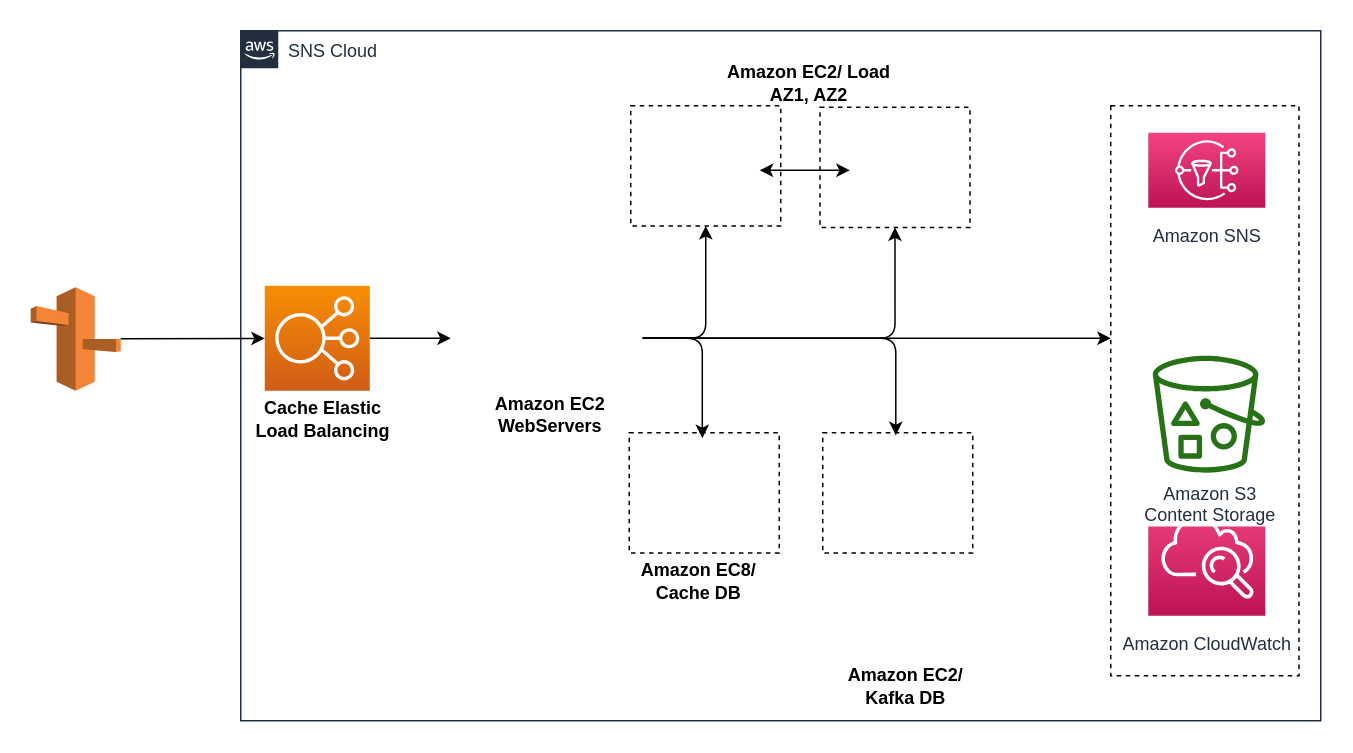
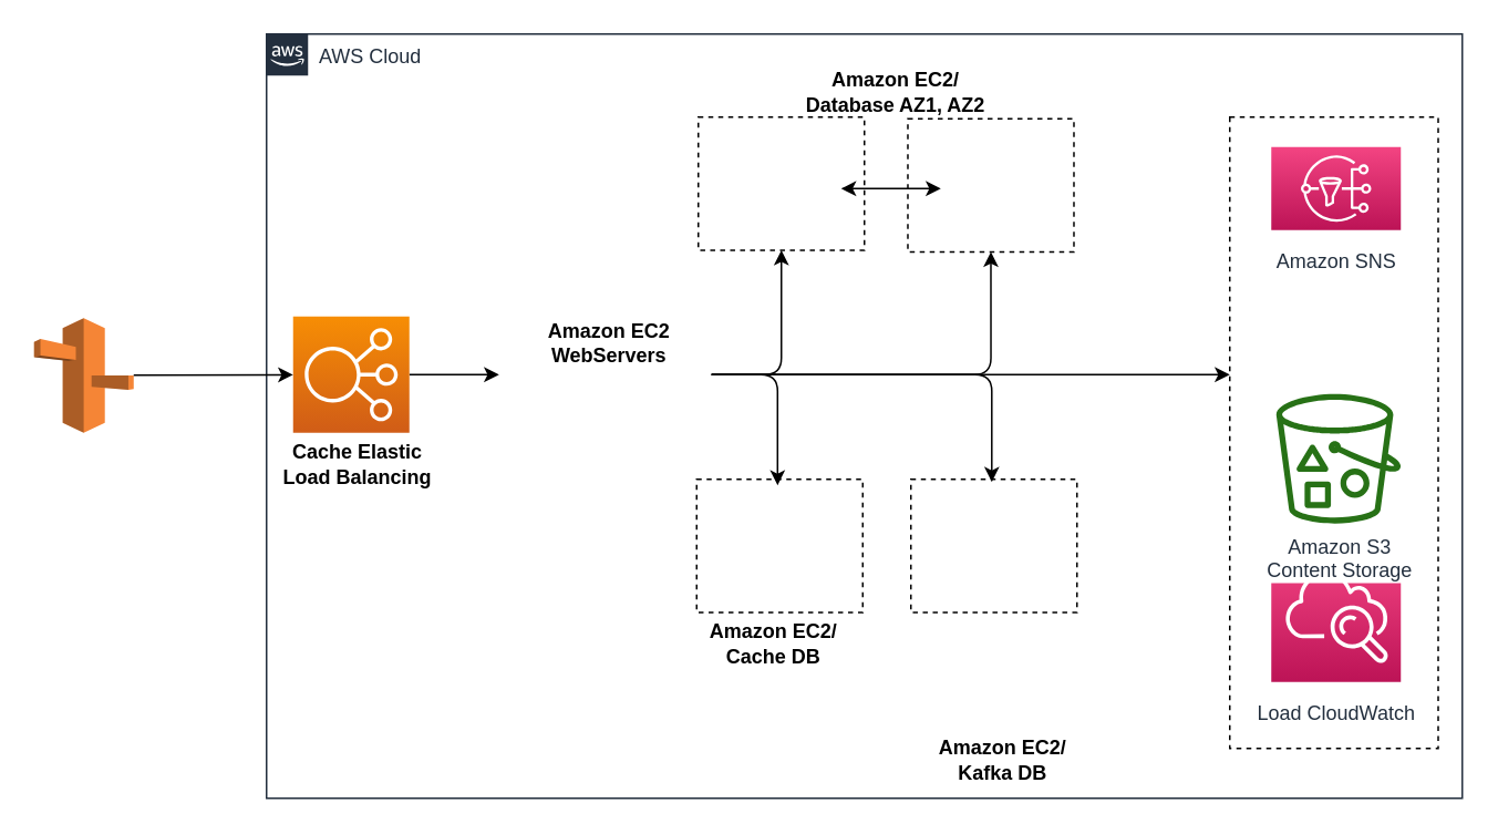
  <mxCell id="0" />
  <mxCell id="1" parent="0" />
  <mxCell id="2" value="" style="rounded=0;whiteSpace=wrap;html=1;dashed=1;labelBackgroundColor=#ffffff;fillColor=none;gradientColor=none;" parent="1" vertex="1"><mxGeometry x="740" y="70" width="125.5" height="380" as="geometry" /></mxCell>
- <mxCell id="3" value="SNS Cloud" style="points=[[0,0],[0.25,0],[0.5,0],[0.75,0],[1,0],[1,0.25],[1,0.5],[1,0.75],[1,1],[0.75,1],[0.5,1],[0.25,1],[0,1],[0,0.75],[0,0.5],[0,0.25]];outlineConnect=0;gradientColor=none;html=1;whiteSpace=wrap;fontSize=12;fontStyle=0;shape=mxgraph.aws4.group;grIcon=mxgraph.aws4.group_aws_cloud_alt;strokeColor=#232F3E;fillColor=none;verticalAlign=top;align=left;spacingLeft=30;fontColor=#232F3E;dashed=0;labelBackgroundColor=#ffffff;" parent="1" vertex="1"><mxGeometry x="160" y="20" width="720" height="460" as="geometry" /></mxCell>
- <mxCell id="4" value="Amazon CloudWatch" style="outlineConnect=0;fontColor=#232F3E;gradientColor=#F34482;gradientDirection=north;fillColor=#BC1356;strokeColor=#ffffff;dashed=0;verticalLabelPosition=bottom;verticalAlign=top;align=center;html=1;fontSize=12;fontStyle=0;aspect=fixed;shape=mxgraph.aws4.resourceIcon;resIcon=mxgraph.aws4.cloudwatch;labelBackgroundColor=#ffffff;spacingTop=5;" parent="1" vertex="1"><mxGeometry x="765" y="332" width="78" height="78" as="geometry" /></mxCell>
+ <mxCell id="3" value="AWS Cloud" style="points=[[0,0],[0.25,0],[0.5,0],[0.75,0],[1,0],[1,0.25],[1,0.5],[1,0.75],[1,1],[0.75,1],[0.5,1],[0.25,1],[0,1],[0,0.75],[0,0.5],[0,0.25]];outlineConnect=0;gradientColor=none;html=1;whiteSpace=wrap;fontSize=12;fontStyle=0;shape=mxgraph.aws4.group;grIcon=mxgraph.aws4.group_aws_cloud_alt;strokeColor=#232F3E;fillColor=none;verticalAlign=top;align=left;spacingLeft=30;fontColor=#232F3E;dashed=0;labelBackgroundColor=#ffffff;" parent="1" vertex="1"><mxGeometry x="160" y="20" width="720" height="460" as="geometry" /></mxCell>
+ <mxCell id="4" value="Load CloudWatch" style="outlineConnect=0;fontColor=#232F3E;gradientColor=#F34482;gradientDirection=north;fillColor=#BC1356;strokeColor=#ffffff;dashed=0;verticalLabelPosition=bottom;verticalAlign=top;align=center;html=1;fontSize=12;fontStyle=0;aspect=fixed;shape=mxgraph.aws4.resourceIcon;resIcon=mxgraph.aws4.cloudwatch;labelBackgroundColor=#ffffff;spacingTop=5;" parent="1" vertex="1"><mxGeometry x="765" y="332" width="78" height="78" as="geometry" /></mxCell>
  <mxCell id="5" value="Amazon SNS" style="outlineConnect=0;fontColor=#232F3E;gradientColor=#F34482;gradientDirection=north;fillColor=#BC1356;strokeColor=#ffffff;dashed=0;verticalLabelPosition=bottom;verticalAlign=top;align=center;html=1;fontSize=12;fontStyle=0;aspect=fixed;shape=mxgraph.aws4.resourceIcon;resIcon=mxgraph.aws4.sns;labelBackgroundColor=#ffffff;spacingTop=5;" parent="1" vertex="1"><mxGeometry x="765" y="88" width="78" height="50" as="geometry" /></mxCell>
  <mxCell id="6" value="Amazon S3&lt;br&gt;Content Storage&lt;br&gt;" style="outlineConnect=0;fontColor=#232F3E;gradientColor=none;fillColor=#277116;strokeColor=none;dashed=0;verticalLabelPosition=bottom;verticalAlign=top;align=center;html=1;fontSize=12;fontStyle=0;aspect=fixed;pointerEvents=1;shape=mxgraph.aws4.bucket_with_objects;labelBackgroundColor=#ffffff;" parent="1" vertex="1"><mxGeometry x="768" y="236.59" width="75" height="78" as="geometry" /></mxCell>
  <mxCell id="7" value="" style="outlineConnect=0;dashed=0;verticalLabelPosition=bottom;verticalAlign=top;align=center;html=1;shape=mxgraph.aws3.route_53;fillColor=#F58536;gradientColor=none;" vertex="1" parent="1"><mxGeometry x="20" y="191" width="60" height="69" as="geometry" /></mxCell>
  <mxCell id="8" style="edgeStyle=orthogonalEdgeStyle;rounded=0;orthogonalLoop=1;jettySize=auto;html=1;" edge="1" parent="1" source="9" target="10"><mxGeometry relative="1" as="geometry" /></mxCell>
  <mxCell id="9" value="" style="outlineConnect=0;fontColor=#232F3E;gradientColor=#F78E04;gradientDirection=north;fillColor=#D05C17;strokeColor=#ffffff;dashed=0;verticalLabelPosition=bottom;verticalAlign=top;align=center;html=1;fontSize=12;fontStyle=0;aspect=fixed;shape=mxgraph.aws4.resourceIcon;resIcon=mxgraph.aws4.elastic_load_balancing;text=abc;" vertex="1" parent="1"><mxGeometry x="176" y="190" width="70" height="70" as="geometry" /></mxCell>
  <mxCell id="10" value="" style="shape=image;html=1;verticalAlign=top;verticalLabelPosition=bottom;labelBackgroundColor=#ffffff;imageAspect=0;aspect=fixed;image=https://cdn2.iconfinder.com/data/icons/amazon-aws-stencils/100/Compute__Networking_copy_Amazon_EC2_Instances-128.png" vertex="1" parent="1"><mxGeometry x="300" y="161" width="128" height="128" as="geometry" /></mxCell>
- <mxCell id="11" value="&lt;b&gt;Amazon EC2 WebServers&lt;/b&gt;" style="text;html=1;strokeColor=none;fillColor=none;align=center;verticalAlign=middle;whiteSpace=wrap;rounded=0;" vertex="1" parent="1"><mxGeometry x="324" y="266" width="85" height="20" as="geometry" /></mxCell>
+ <mxCell id="11" value="&lt;b&gt;Amazon EC2 WebServers&lt;/b&gt;" style="text;html=1;strokeColor=none;fillColor=none;align=center;verticalAlign=middle;whiteSpace=wrap;rounded=0;" vertex="1" parent="1"><mxGeometry x="324" y="196" width="85" height="20" as="geometry" /></mxCell>
  <mxCell id="12" value="" style="group" vertex="1" connectable="0" parent="1"><mxGeometry x="547.5" y="71" width="100" height="112" as="geometry" /></mxCell>
  <mxCell id="13" value="" style="rounded=0;whiteSpace=wrap;html=1;dashed=1;labelBackgroundColor=#ffffff;fillColor=none;gradientColor=none;" vertex="1" parent="12"><mxGeometry x="-1.34" width="100" height="80.149" as="geometry" /></mxCell>
  <mxCell id="14" value="" style="shape=image;html=1;verticalAlign=top;verticalLabelPosition=bottom;labelBackgroundColor=#ffffff;imageAspect=0;aspect=fixed;image=https://cdn2.iconfinder.com/data/icons/amazon-aws-stencils/100/Compute__Networking_copy_Amazon_EC2_Instances-128.png" vertex="1" parent="12"><mxGeometry x="7.955" y="3.586" width="81.414" height="81.414" as="geometry" /></mxCell>
  <mxCell id="15" value="" style="group" vertex="1" connectable="0" parent="1"><mxGeometry x="420" y="70" width="100" height="85" as="geometry" /></mxCell>
  <mxCell id="16" value="" style="group" vertex="1" connectable="0" parent="15"><mxGeometry width="100" height="85" as="geometry" /></mxCell>
  <mxCell id="17" value="" style="rounded=0;whiteSpace=wrap;html=1;dashed=1;labelBackgroundColor=#ffffff;fillColor=none;gradientColor=none;" vertex="1" parent="16"><mxGeometry width="100" height="80.149" as="geometry" /></mxCell>
  <mxCell id="18" value="&lt;span style=&quot;color: rgba(0 , 0 , 0 , 0) ; font-family: monospace ; font-size: 0px ; background-color: rgb(248 , 249 , 250)&quot;&gt;%3CmxGraphModel%3E%3Croot%3E%3CmxCell%20id%3D%220%22%2F%3E%3CmxCell%20id%3D%221%22%20parent%3D%220%22%2F%3E%3CmxCell%20id%3D%222%22%20value%3D%22%22%20style%3D%22group%22%20vertex%3D%221%22%20connectable%3D%220%22%20parent%3D%221%22%3E%3CmxGeometry%20x%3D%22430%22%20y%3D%22-550%22%20width%3D%22100%22%20height%3D%2285%22%20as%3D%22geometry%22%2F%3E%3C%2FmxCell%3E%3CmxCell%20id%3D%223%22%20value%3D%22%22%20style%3D%22group%22%20vertex%3D%221%22%20connectable%3D%220%22%20parent%3D%222%22%3E%3CmxGeometry%20width%3D%22100%22%20height%3D%2285%22%20as%3D%22geometry%22%2F%3E%3C%2FmxCell%3E%3CmxCell%20id%3D%224%22%20value%3D%22%22%20style%3D%22rounded%3D0%3BwhiteSpace%3Dwrap%3Bhtml%3D1%3Bdashed%3D1%3BlabelBackgroundColor%3D%23ffffff%3BfillColor%3Dnone%3BgradientColor%3Dnone%3B%22%20vertex%3D%221%22%20parent%3D%223%22%3E%3CmxGeometry%20width%3D%22100%22%20height%3D%2280.149%22%20as%3D%22geometry%22%2F%3E%3C%2FmxCell%3E%3CmxCell%20id%3D%225%22%20value%3D%22%22%20style%3D%22shape%3Dimage%3Bhtml%3D1%3BverticalAlign%3Dtop%3BverticalLabelPosition%3Dbottom%3BlabelBackgroundColor%3D%23ffffff%3BimageAspect%3D0%3Baspect%3Dfixed%3Bimage%3Dhttps%3A%2F%2Fcdn2.iconfinder.com%2Fdata%2Ficons%2Famazon-aws-stencils%2F100%2FCompute__Networking_copy_Amazon_EC2_Instances-128.png%22%20vertex%3D%221%22%20parent%3D%223%22%3E%3CmxGeometry%20x%3D%227.955%22%20y%3D%223.586%22%20width%3D%2281.414%22%20height%3D%2281.414%22%20as%3D%22geometry%22%2F%3E%3C%2FmxCell%3E%3C%2Froot%3E%3C%2FmxGraphModel%3E&lt;/span&gt;&lt;span style=&quot;color: rgba(0 , 0 , 0 , 0) ; font-family: monospace ; font-size: 0px ; background-color: rgb(248 , 249 , 250)&quot;&gt;%3CmxGraphModel%3E%3Croot%3E%3CmxCell%20id%3D%220%22%2F%3E%3CmxCell%20id%3D%221%22%20parent%3D%220%22%2F%3E%3CmxCell%20id%3D%222%22%20value%3D%22%22%20style%3D%22group%22%20vertex%3D%221%22%20connectable%3D%220%22%20parent%3D%221%22%3E%3CmxGeometry%20x%3D%22430%22%20y%3D%22-550%22%20width%3D%22100%22%20height%3D%2285%22%20as%3D%22geometry%22%2F%3E%3C%2FmxCell%3E%3CmxCell%20id%3D%223%22%20value%3D%22%22%20style%3D%22group%22%20vertex%3D%221%22%20connectable%3D%220%22%20parent%3D%222%22%3E%3CmxGeometry%20width%3D%22100%22%20height%3D%2285%22%20as%3D%22geometry%22%2F%3E%3C%2FmxCell%3E%3CmxCell%20id%3D%224%22%20value%3D%22%22%20style%3D%22rounded%3D0%3BwhiteSpace%3Dwrap%3Bhtml%3D1%3Bdashed%3D1%3BlabelBackgroundColor%3D%23ffffff%3BfillColor%3Dnone%3BgradientColor%3Dnone%3B%22%20vertex%3D%221%22%20parent%3D%223%22%3E%3CmxGeometry%20width%3D%22100%22%20height%3D%2280.149%22%20as%3D%22geometry%22%2F%3E%3C%2FmxCell%3E%3CmxCell%20id%3D%225%22%20value%3D%22%22%20style%3D%22shape%3Dimage%3Bhtml%3D1%3BverticalAlign%3Dtop%3BverticalLabelPosition%3Dbottom%3BlabelBackgroundColor%3D%23ffffff%3BimageAspect%3D0%3Baspect%3Dfixed%3Bimage%3Dhttps%3A%2F%2Fcdn2.iconfinder.com%2Fdata%2Ficons%2Famazon-aws-stencils%2F100%2FCompute__Networking_copy_Amazon_EC2_Instances-128.png%22%20vertex%3D%221%22%20parent%3D%223%22%3E%3CmxGeometry%20x%3D%227.955%22%20y%3D%223.586%22%20width%3D%2281.414%22%20height%3D%2281.414%22%20as%3D%22geometry%22%2F%3E%3C%2FmxCell%3E%3C%2Froot%3E%3C%2FmxGraphModel%3E&lt;/span&gt;" style="shape=image;html=1;verticalAlign=top;verticalLabelPosition=bottom;labelBackgroundColor=#ffffff;imageAspect=0;aspect=fixed;image=https://cdn2.iconfinder.com/data/icons/amazon-aws-stencils/100/Compute__Networking_copy_Amazon_EC2_Instances-128.png" vertex="1" parent="16"><mxGeometry x="7.955" y="3.586" width="81.414" height="81.414" as="geometry" /></mxCell>
  <mxCell id="19" value="" style="endArrow=classic;html=1;" edge="1" parent="1" source="7" target="9"><mxGeometry width="50" height="50" relative="1" as="geometry"><mxPoint x="70" y="232" as="sourcePoint" /><mxPoint x="120" y="182" as="targetPoint" /></mxGeometry></mxCell>
  <mxCell id="20" value="&lt;b&gt;Cache Elastic Load Balancing&lt;/b&gt;" style="text;html=1;strokeColor=none;fillColor=none;align=center;verticalAlign=middle;whiteSpace=wrap;rounded=0;" vertex="1" parent="1"><mxGeometry x="168.5" y="269" width="91.5" height="20" as="geometry" /></mxCell>
  <mxCell id="21" value="" style="endArrow=classic;startArrow=classic;html=1;exitX=0.885;exitY=0.386;exitDx=0;exitDy=0;exitPerimeter=0;" edge="1" parent="1"><mxGeometry width="50" height="50" relative="1" as="geometry"><mxPoint x="506.006" y="113.012" as="sourcePoint" /><mxPoint x="566" y="113" as="targetPoint" /></mxGeometry></mxCell>
- <mxCell id="22" value="&lt;b&gt;Amazon EC2/ Load AZ1, AZ2&lt;/b&gt;" style="text;html=1;strokeColor=none;fillColor=none;align=center;verticalAlign=middle;whiteSpace=wrap;rounded=0;" vertex="1" parent="1"><mxGeometry x="479" y="39" width="120" height="32" as="geometry" /></mxCell>
+ <mxCell id="22" value="&lt;b&gt;Amazon EC2/ Database AZ1, AZ2&lt;/b&gt;" style="text;html=1;strokeColor=none;fillColor=none;align=center;verticalAlign=middle;whiteSpace=wrap;rounded=0;" vertex="1" parent="1"><mxGeometry x="479" y="39" width="120" height="32" as="geometry" /></mxCell>
  <mxCell id="23" value="" style="edgeStyle=segmentEdgeStyle;endArrow=classic;html=1;entryX=0.5;entryY=1;entryDx=0;entryDy=0;" edge="1" parent="1" source="10" target="17"><mxGeometry width="50" height="50" relative="1" as="geometry"><mxPoint x="610" y="260" as="sourcePoint" /><mxPoint x="660" y="210" as="targetPoint" /></mxGeometry></mxCell>
  <mxCell id="24" value="" style="edgeStyle=segmentEdgeStyle;endArrow=classic;html=1;entryX=0.5;entryY=1;entryDx=0;entryDy=0;" edge="1" parent="1" source="10" target="13"><mxGeometry width="50" height="50" relative="1" as="geometry"><mxPoint x="610" y="260" as="sourcePoint" /><mxPoint x="660" y="210" as="targetPoint" /></mxGeometry></mxCell>
  <mxCell id="25" value="" style="group" vertex="1" connectable="0" parent="1"><mxGeometry x="450" y="247" width="100" height="85" as="geometry" /></mxCell>
  <mxCell id="26" value="" style="group" vertex="1" connectable="0" parent="25"><mxGeometry width="100" height="85" as="geometry" /></mxCell>
  <mxCell id="27" value="" style="rounded=0;whiteSpace=wrap;html=1;dashed=1;labelBackgroundColor=#ffffff;fillColor=none;gradientColor=none;" vertex="1" parent="26"><mxGeometry x="-31" y="41" width="100" height="80.149" as="geometry" /></mxCell>
  <mxCell id="28" value="" style="shape=image;html=1;verticalAlign=top;verticalLabelPosition=bottom;labelBackgroundColor=#ffffff;imageAspect=0;aspect=fixed;image=https://cdn2.iconfinder.com/data/icons/amazon-aws-stencils/100/Compute__Networking_copy_Amazon_EC2_Instances-128.png" vertex="1" parent="26"><mxGeometry x="-23.045" y="44.586" width="81.414" height="81.414" as="geometry" /></mxCell>
  <mxCell id="29" value="" style="rounded=0;whiteSpace=wrap;html=1;dashed=1;labelBackgroundColor=#ffffff;fillColor=none;gradientColor=none;" vertex="1" parent="1"><mxGeometry x="548" y="288" width="100" height="80.149" as="geometry" /></mxCell>
  <mxCell id="30" value="" style="shape=image;html=1;verticalAlign=top;verticalLabelPosition=bottom;labelBackgroundColor=#ffffff;imageAspect=0;aspect=fixed;image=https://cdn2.iconfinder.com/data/icons/amazon-aws-stencils/100/Compute__Networking_copy_Amazon_EC2_Instances-128.png" vertex="1" parent="1"><mxGeometry x="555.955" y="289.586" width="81.414" height="81.414" as="geometry" /></mxCell>
- <mxCell id="31" value="&lt;b&gt;Amazon EC8/ Cache DB&lt;/b&gt;" style="text;html=1;strokeColor=none;fillColor=none;align=center;verticalAlign=middle;whiteSpace=wrap;rounded=0;" vertex="1" parent="1"><mxGeometry x="409" y="371" width="113" height="32" as="geometry" /></mxCell>
+ <mxCell id="31" value="&lt;b&gt;Amazon EC2/ Cache DB&lt;/b&gt;" style="text;html=1;strokeColor=none;fillColor=none;align=center;verticalAlign=middle;whiteSpace=wrap;rounded=0;" vertex="1" parent="1"><mxGeometry x="409" y="371" width="113" height="32" as="geometry" /></mxCell>
  <mxCell id="32" value="&lt;b&gt;Amazon EC2/ Kafka DB&lt;/b&gt;" style="text;html=1;strokeColor=none;fillColor=none;align=center;verticalAlign=middle;whiteSpace=wrap;rounded=0;" vertex="1" parent="1"><mxGeometry x="547" y="441" width="113" height="32" as="geometry" /></mxCell>
  <mxCell id="33" value="" style="edgeStyle=segmentEdgeStyle;endArrow=classic;html=1;" edge="1" parent="1" source="10" target="28"><mxGeometry width="50" height="50" relative="1" as="geometry"><mxPoint x="550" y="260" as="sourcePoint" /><mxPoint x="600" y="210" as="targetPoint" /></mxGeometry></mxCell>
  <mxCell id="34" value="" style="edgeStyle=segmentEdgeStyle;endArrow=classic;html=1;" edge="1" parent="1" source="10" target="30"><mxGeometry width="50" height="50" relative="1" as="geometry"><mxPoint x="550" y="260" as="sourcePoint" /><mxPoint x="600" y="210" as="targetPoint" /></mxGeometry></mxCell>
  <mxCell id="35" value="" style="endArrow=classic;html=1;exitX=1;exitY=0.5;exitDx=0;exitDy=0;" edge="1" parent="1" source="10"><mxGeometry width="50" height="50" relative="1" as="geometry"><mxPoint x="550" y="180" as="sourcePoint" /><mxPoint x="740" y="225" as="targetPoint" /></mxGeometry></mxCell>
